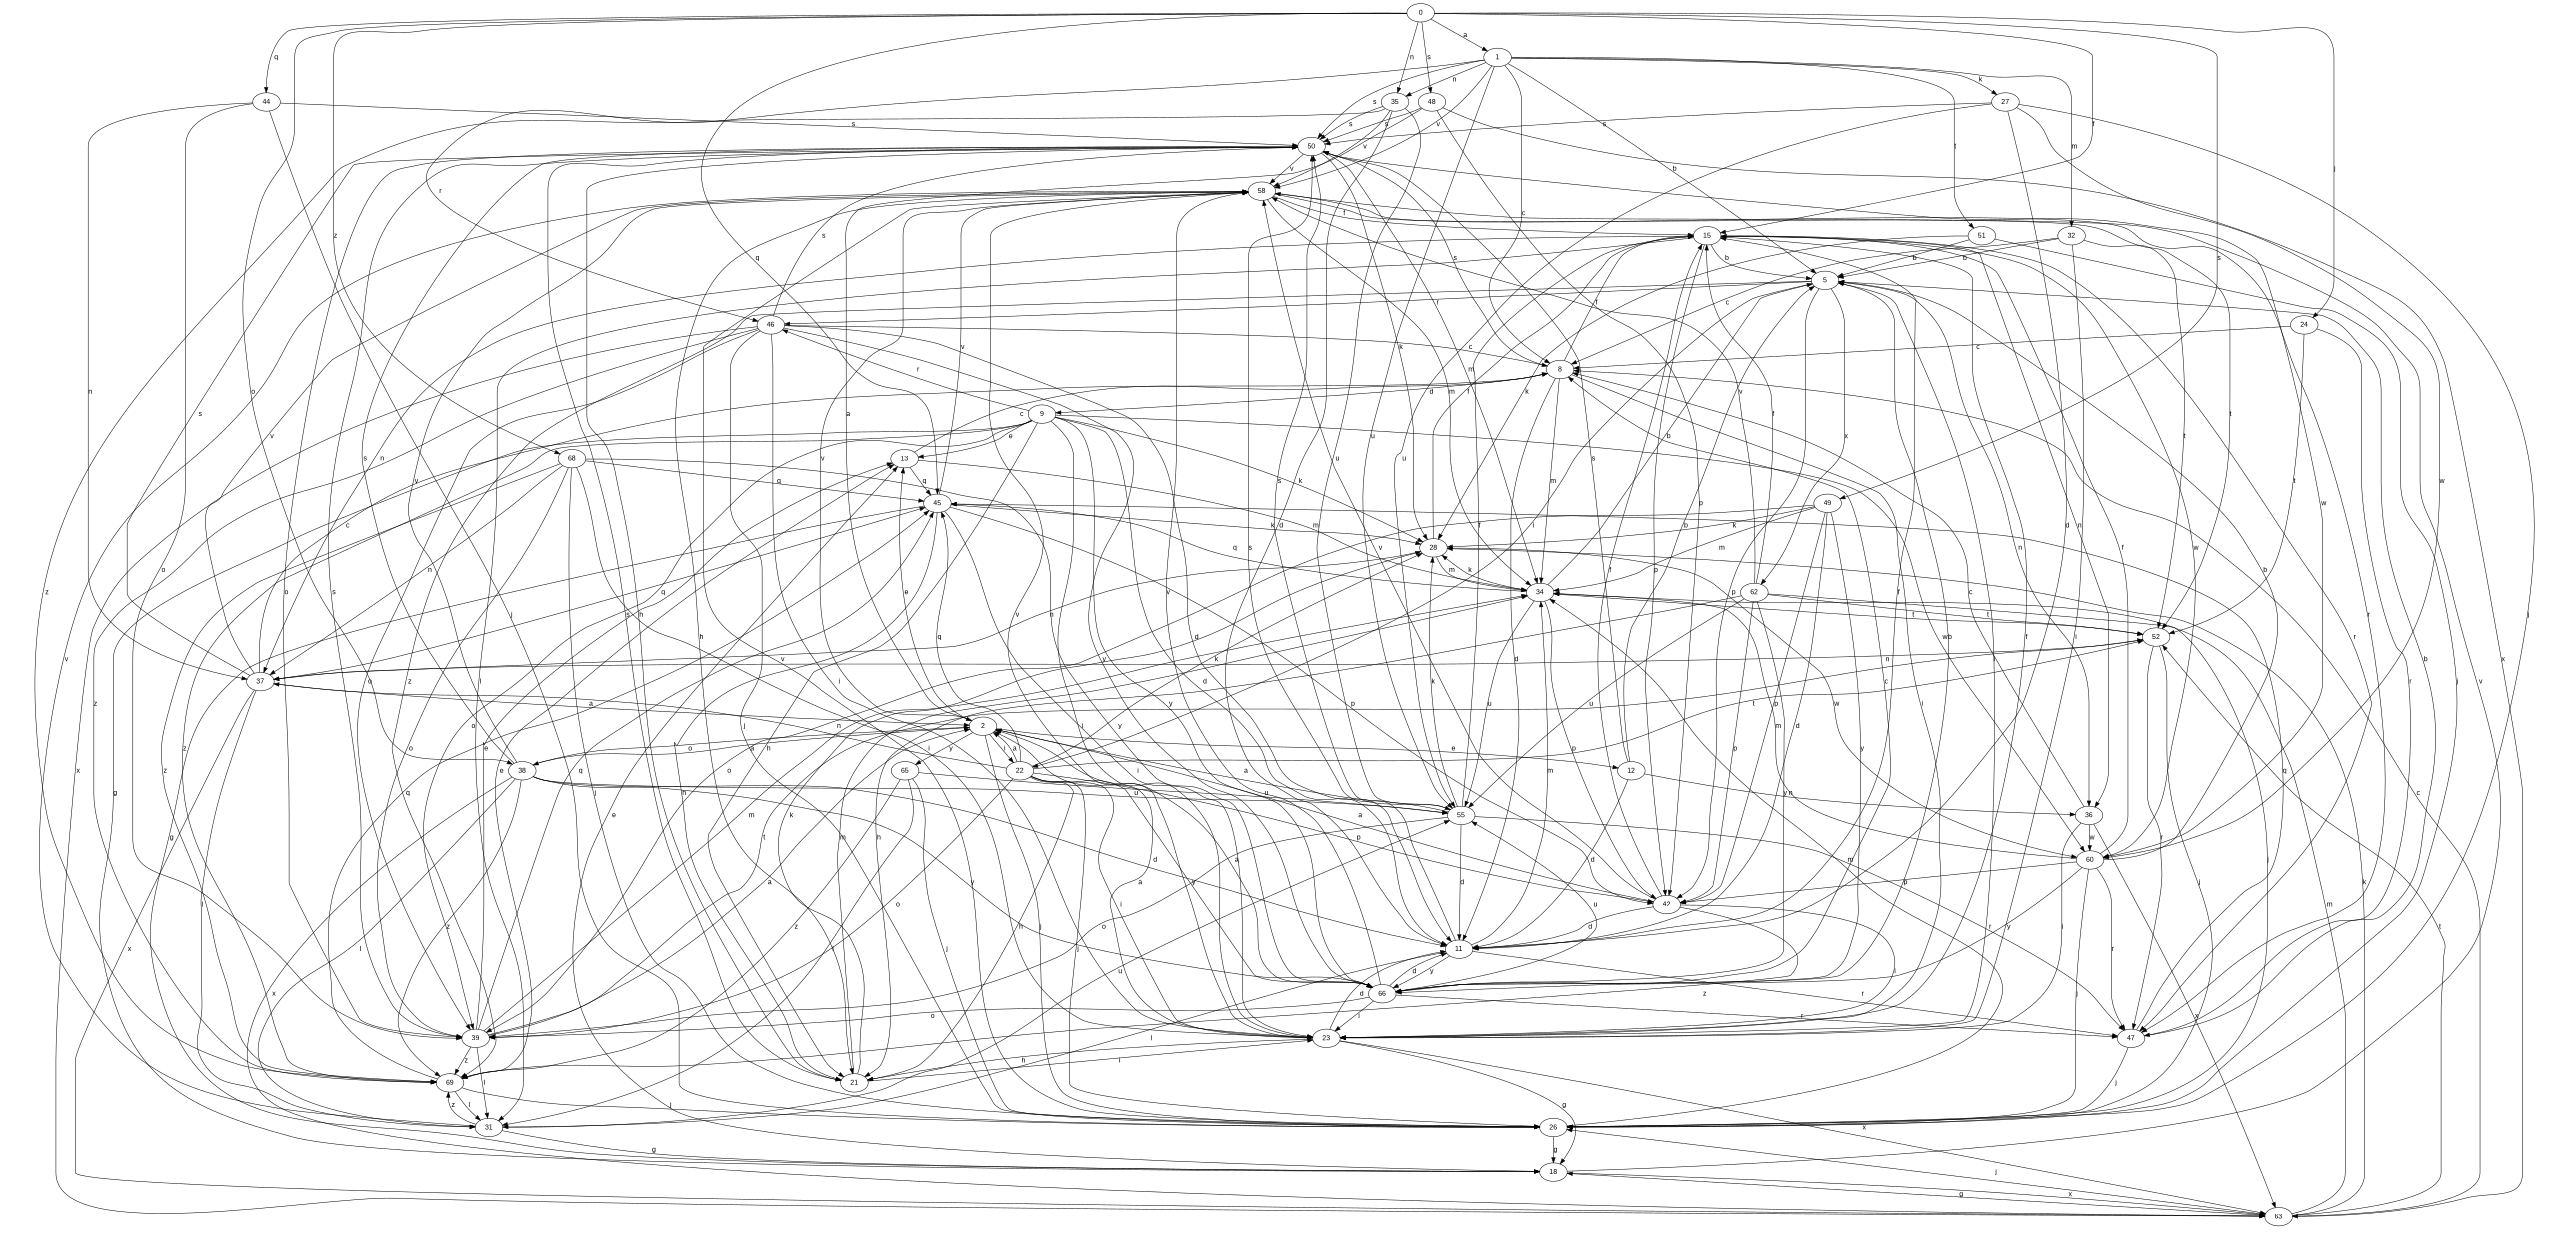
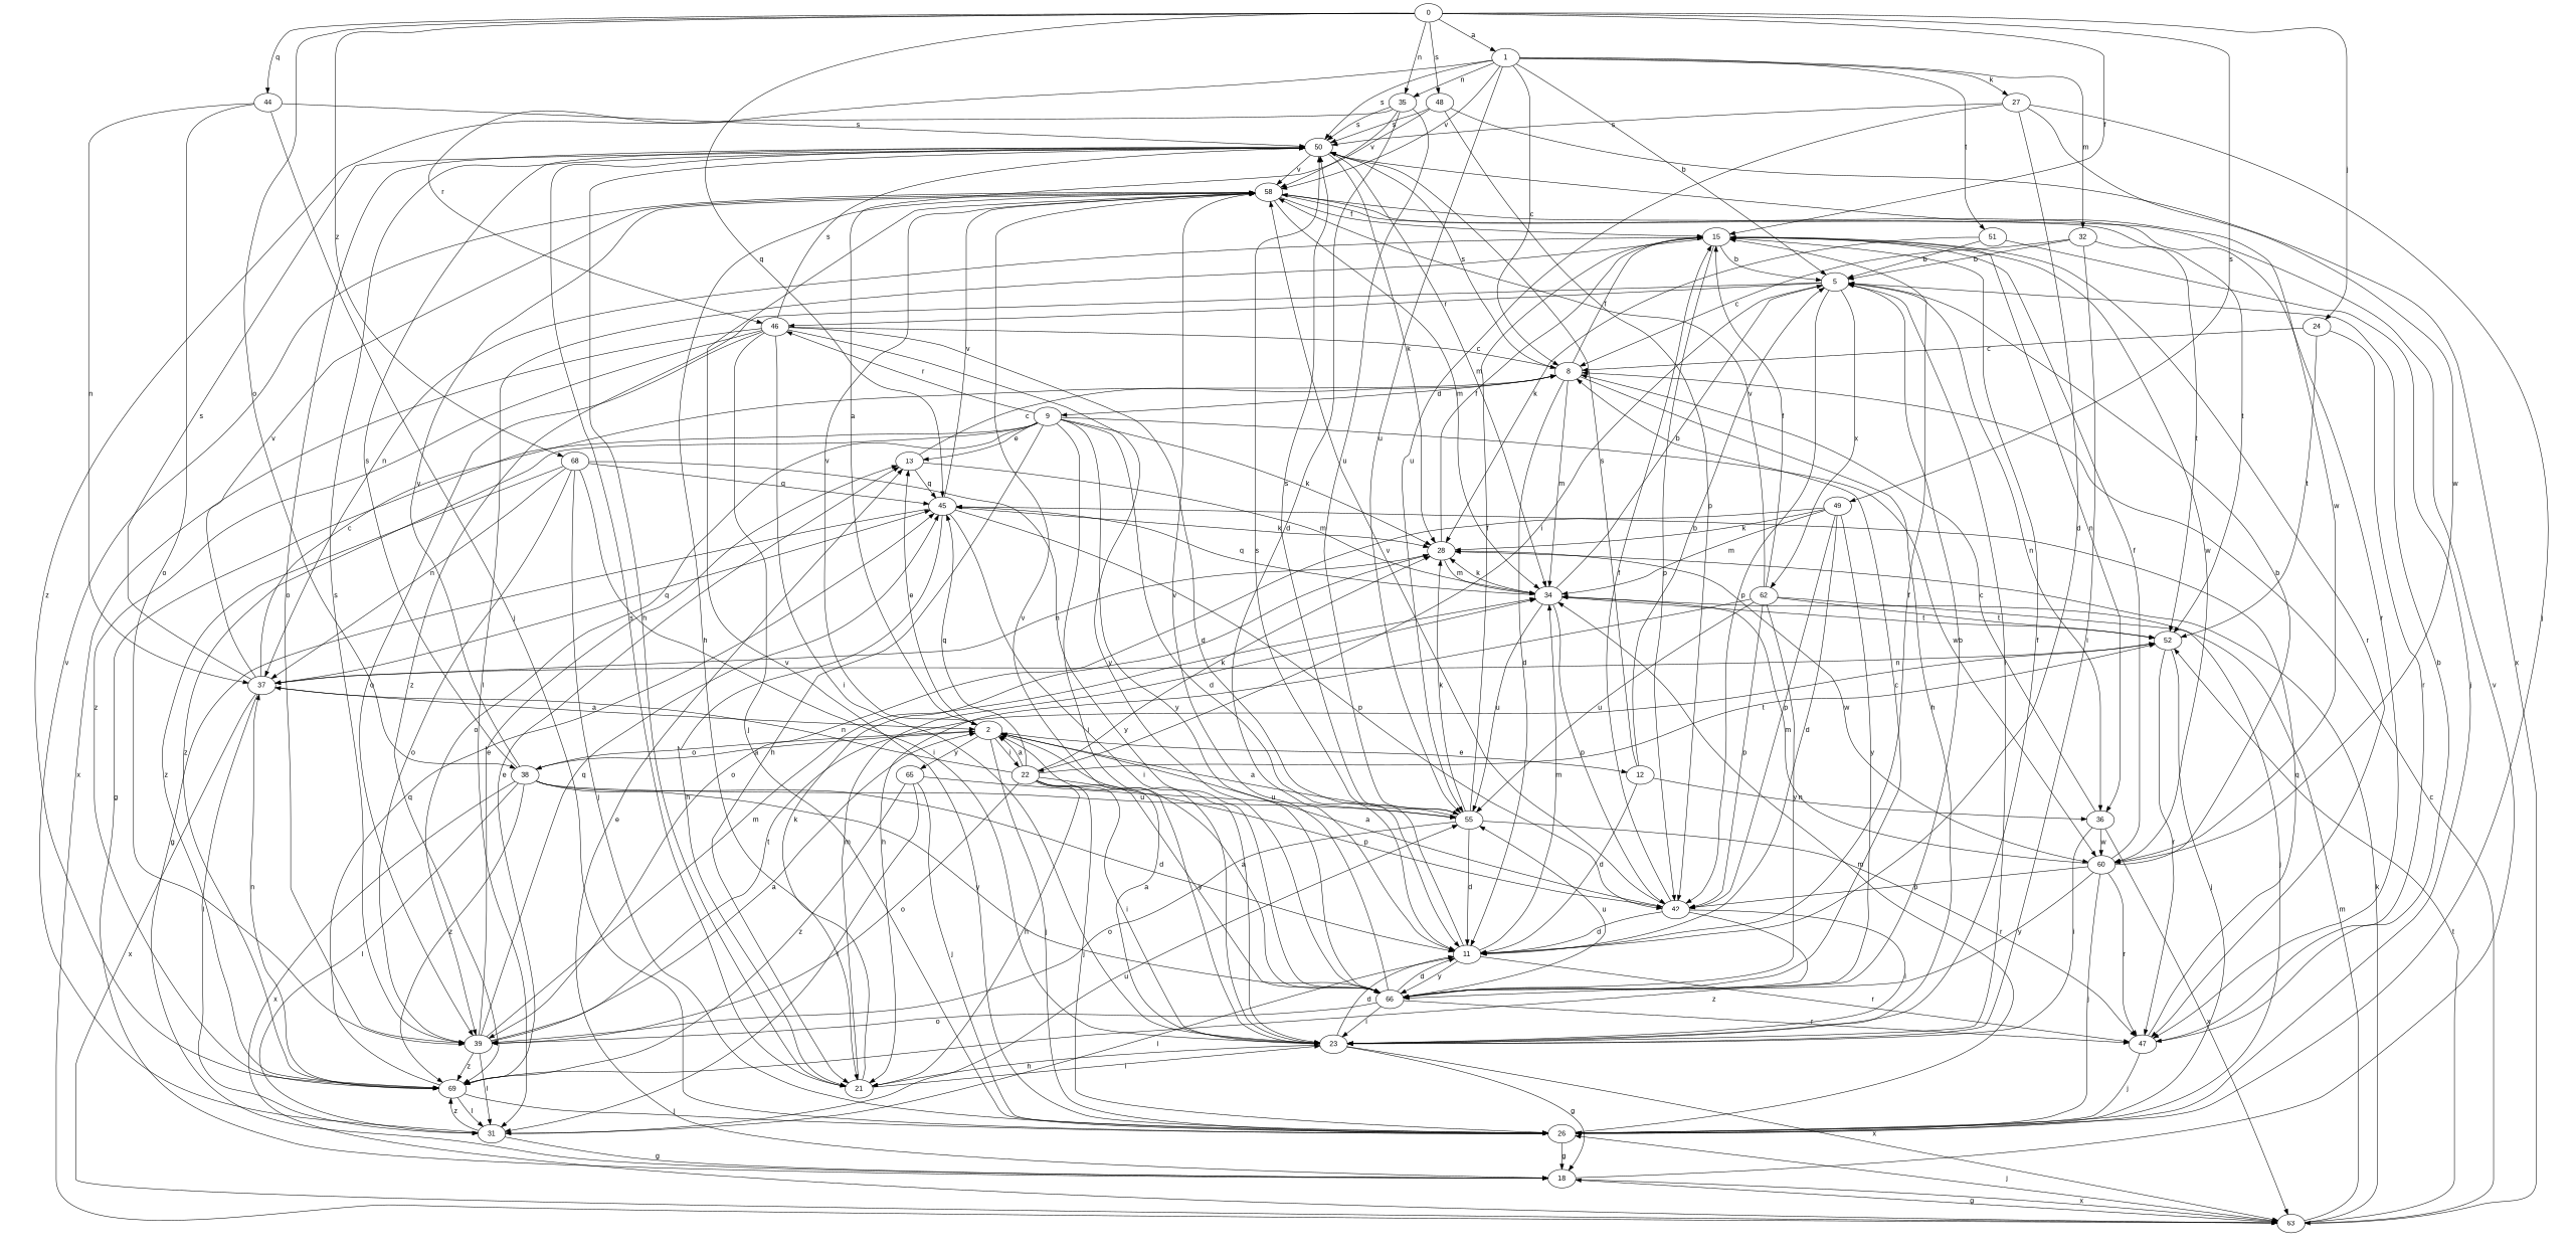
  strict digraph {
    fontname="Liberation Sans"
    node [fontname="Liberation Sans"]
    edge [fontname="Liberation Sans"]
    0
    1
    15
    24
    35
    38
    44
    45
    48
    49
    68
    5
    8
    27
    32
    46
    50
    51
    55
    58
    36
    42
    60
    31
    47
    37
    52
    69
    11
    2
    66
    63
    26
    39
    23
    18
    21
    28
    34
    22
    62
    9
    12
    13
    65
    0 -> 1 [label=a]
    0 -> 15 [label=f]
    0 -> 24 [label=j]
    0 -> 35 [label=n]
    0 -> 38 [label=o]
    0 -> 44 [label=q]
    0 -> 45 [label=q]
    0 -> 48 [label=s]
    0 -> 49 [label=s]
    0 -> 68 [label=z]
    1 -> 35 [label=n]
    1 -> 5 [label=b]
    1 -> 8 [label=c]
    1 -> 27 [label=k]
    1 -> 32 [label=m]
    1 -> 46 [label=r]
    1 -> 50 [label=s]
    1 -> 51 [label=t]
    1 -> 55 [label=u]
    1 -> 58 [label=v]
    15 -> 5 [label=b]
    15 -> 36 [label=n]
    15 -> 42 [label=p]
    15 -> 60 [label=w]
    15 -> 31 [label=l]
    15 -> 47 [label=r]
    15 -> 37 [label=n]
    24 -> 8 [label=c]
    24 -> 47 [label=r]
    24 -> 52 [label=t]
    35 -> 50 [label=s]
    35 -> 55 [label=u]
    35 -> 58 [label=v]
    35 -> 69 [label=z]
    35 -> 11 [label=d]
    38 -> 50 [label=s]
    38 -> 55 [label=u]
    38 -> 58 [label=v]
    38 -> 31 [label=l]
    38 -> 69 [label=z]
    38 -> 11 [label=d]
    38 -> 2 [label=a]
    38 -> 66 [label=y]
    38 -> 63 [label=x]
    44 -> 50 [label=s]
    44 -> 37 [label=n]
    44 -> 26 [label=j]
    44 -> 39 [label=o]
    45 -> 58 [label=v]
    45 -> 42 [label=p]
    45 -> 23 [label=i]
    45 -> 18 [label=g]
    45 -> 21 [label=h]
    45 -> 28 [label=k]
    48 -> 50 [label=s]
    48 -> 42 [label=p]
    48 -> 2 [label=a]
    48 -> 63 [label=x]
    49 -> 42 [label=p]
    49 -> 11 [label=d]
    49 -> 66 [label=y]
    49 -> 39 [label=o]
    49 -> 28 [label=k]
    49 -> 34 [label=m]
    68 -> 45 [label=q]
    68 -> 37 [label=n]
    68 -> 69 [label=z]
    68 -> 66 [label=y]
    68 -> 26 [label=j]
    68 -> 39 [label=o]
    68 -> 23 [label=i]
    5 -> 46 [label=r]
    5 -> 36 [label=n]
    5 -> 42 [label=p]
    5 -> 69 [label=z]
    5 -> 23 [label=i]
    5 -> 22 [label=i]
    5 -> 62 [label=x]
    8 -> 15 [label=f]
    8 -> 50 [label=s]
    8 -> 11 [label=d]
-   8 -> 23 [label=i]
+   8 -> 23 [label=h]
    8 -> 34 [label=m]
    8 -> 9 [label=d]
    27 -> 50 [label=s]
    27 -> 55 [label=u]
    27 -> 60 [label=w]
    27 -> 11 [label=d]
    27 -> 26 [label=j]
    32 -> 5 [label=b]
    32 -> 8 [label=c]
    32 -> 52 [label=t]
    32 -> 23 [label=i]
    46 -> 8 [label=c]
    46 -> 50 [label=s]
    46 -> 69 [label=z]
    46 -> 11 [label=d]
    46 -> 66 [label=y]
    46 -> 63 [label=x]
    46 -> 26 [label=j]
    46 -> 39 [label=o]
    46 -> 23 [label=i]
    50 -> 58 [label=v]
    50 -> 60 [label=w]
    50 -> 39 [label=o]
    50 -> 21 [label=h]
    50 -> 28 [label=k]
    50 -> 34 [label=m]
    51 -> 5 [label=b]
    51 -> 26 [label=j]
    51 -> 28 [label=k]
    55 -> 15 [label=f]
    55 -> 50 [label=s]
    55 -> 47 [label=r]
    55 -> 11 [label=d]
    55 -> 2 [label=a]
    55 -> 39 [label=o]
    55 -> 28 [label=k]
    58 -> 15 [label=f]
    58 -> 47 [label=r]
    58 -> 52 [label=t]
    58 -> 21 [label=h]
    58 -> 34 [label=m]
    36 -> 8 [label=c]
    36 -> 60 [label=w]
    36 -> 63 [label=x]
    36 -> 23 [label=i]
    42 -> 15 [label=f]
    42 -> 58 [label=v]
    42 -> 69 [label=z]
    42 -> 11 [label=d]
    42 -> 2 [label=a]
    42 -> 23 [label=i]
    60 -> 15 [label=f]
    60 -> 5 [label=b]
    60 -> 42 [label=p]
    60 -> 47 [label=r]
    60 -> 66 [label=y]
    60 -> 26 [label=j]
    60 -> 34 [label=m]
    31 -> 55 [label=u]
    31 -> 58 [label=v]
    31 -> 69 [label=z]
    31 -> 18 [label=g]
    47 -> 45 [label=q]
    47 -> 5 [label=b]
    47 -> 26 [label=j]
    37 -> 45 [label=q]
    37 -> 8 [label=c]
    37 -> 50 [label=s]
    37 -> 58 [label=v]
    37 -> 31 [label=l]
    37 -> 2 [label=a]
    37 -> 63 [label=x]
    52 -> 47 [label=r]
    52 -> 37 [label=n]
    52 -> 26 [label=j]
    69 -> 45 [label=q]
    69 -> 31 [label=l]
+   69 -> 37 [label=n]
    69 -> 26 [label=j]
    69 -> 13 [label=e]
    11 -> 15 [label=f]
    11 -> 50 [label=s]
    11 -> 31 [label=l]
    11 -> 47 [label=r]
    11 -> 66 [label=y]
    11 -> 34 [label=m]
    2 -> 38 [label=o]
    2 -> 58 [label=v]
    2 -> 26 [label=j]
    2 -> 22 [label=i]
    2 -> 12 [label=e]
    2 -> 13 [label=e]
    2 -> 65 [label=y]
    66 -> 5 [label=b]
    66 -> 8 [label=c]
    66 -> 55 [label=u]
    66 -> 58 [label=v]
    66 -> 47 [label=r]
    66 -> 11 [label=d]
    66 -> 2 [label=a]
    66 -> 39 [label=o]
    66 -> 23 [label=i]
    63 -> 8 [label=c]
    63 -> 52 [label=t]
    63 -> 26 [label=j]
    63 -> 18 [label=g]
    63 -> 28 [label=k]
    63 -> 34 [label=m]
    26 -> 58 [label=v]
    26 -> 18 [label=g]
    26 -> 34 [label=m]
    39 -> 45 [label=q]
    39 -> 50 [label=s]
    39 -> 31 [label=l]
    39 -> 52 [label=t]
    39 -> 69 [label=z]
    39 -> 2 [label=a]
    39 -> 34 [label=m]
    39 -> 13 [label=e]
    23 -> 15 [label=f]
    23 -> 58 [label=v]
    23 -> 11 [label=d]
    23 -> 2 [label=a]
    23 -> 63 [label=x]
    23 -> 18 [label=g]
    23 -> 21 [label=h]
    18 -> 58 [label=v]
    18 -> 63 [label=x]
    18 -> 13 [label=e]
    21 -> 50 [label=s]
    21 -> 23 [label=i]
    21 -> 28 [label=k]
    21 -> 34 [label=m]
    28 -> 15 [label=f]
    28 -> 60 [label=w]
    28 -> 37 [label=n]
    28 -> 34 [label=m]
    34 -> 45 [label=q]
    34 -> 5 [label=b]
    34 -> 55 [label=u]
    34 -> 42 [label=p]
    34 -> 52 [label=t]
    34 -> 28 [label=k]
    22 -> 45 [label=q]
    22 -> 42 [label=p]
    22 -> 37 [label=n]
    22 -> 52 [label=t]
    22 -> 2 [label=a]
    22 -> 66 [label=y]
    22 -> 26 [label=j]
    22 -> 39 [label=o]
    22 -> 23 [label=i]
    22 -> 21 [label=h]
    22 -> 28 [label=k]
    62 -> 15 [label=f]
    62 -> 55 [label=u]
    62 -> 58 [label=v]
    62 -> 42 [label=p]
    62 -> 52 [label=t]
    62 -> 66 [label=y]
    62 -> 26 [label=j]
    62 -> 21 [label=h]
    9 -> 46 [label=r]
    9 -> 60 [label=w]
    9 -> 69 [label=z]
    9 -> 11 [label=d]
    9 -> 66 [label=y]
    9 -> 39 [label=o]
    9 -> 23 [label=i]
    9 -> 18 [label=g]
    9 -> 21 [label=h]
    9 -> 28 [label=k]
    9 -> 13 [label=e]
    12 -> 5 [label=b]
    12 -> 50 [label=s]
    12 -> 36 [label=n]
    12 -> 11 [label=d]
    13 -> 45 [label=q]
    13 -> 8 [label=c]
    13 -> 34 [label=m]
    65 -> 55 [label=u]
    65 -> 31 [label=l]
    65 -> 69 [label=z]
    65 -> 26 [label=j]
  }
